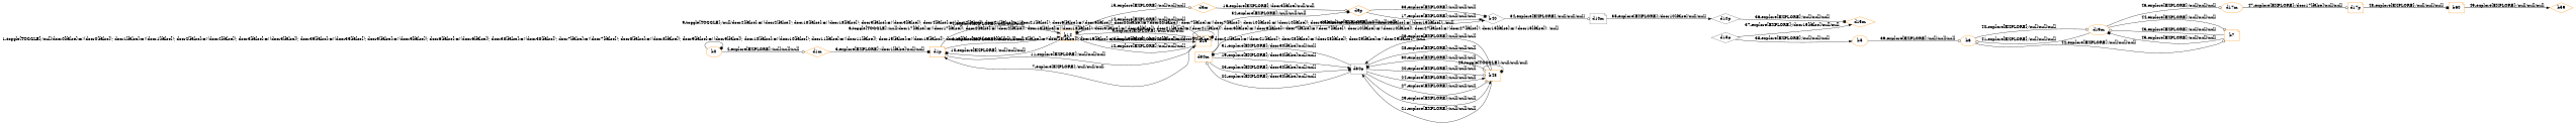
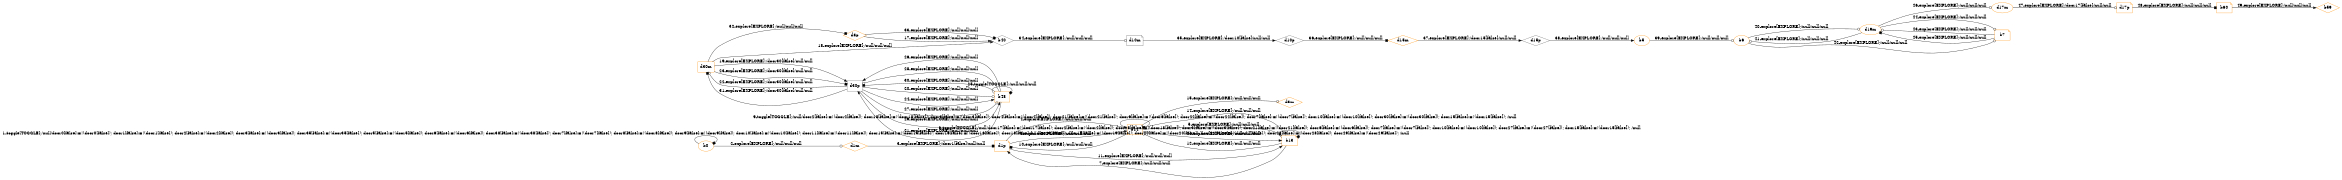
  digraph {
    rankdir=LR
    node [color=darkorange shape=diamond]
    edge [arrowhead=odot]
    b0 [shape=ellipse]
    d1m
    d1p [shape=note]
    b14 [shape=box]
    b13 [shape=note]
    d3m
    d3p
    b40 [color=gray40]
    d10m [color=gray40 shape=note]
    d30m [shape=box]
    d30p [color=gray40 shape=box]
    d10p [color=gray40]
    b48 [shape=box]
    d15m
    d15p [color=gray40]
    b5 [shape=ellipse]
    b6 [shape=ellipse]
    d19m [shape=ellipse]
    b7 [shape=note]
    d17m [shape=ellipse]
    d17p [shape=note]
    b60 [shape=note]
    b59
    b0 -> b0 [arrowhead=box label="1-toggle[TOGGLE];/null/door0[false]:=!(door0[false]); door1[false]:=!(door1[false]); door2[false]:=!(door2[false]); door3[false]:=!(door3[false]); door35[false]:=!(door35[false]); door5[false]:=!(door5[false]); door6[false]:=!(door6[false]); door38[false]:=!(door38[false]); door7[false]:=!(door7[false]); door8[false]:=!(door8[false]); door9[false]:=!(door9[false]); door10[false]:=!(door10[false]); door11[false]:=!(door11[false]); door15[false]:=!(door15[false]); door16[false]:=!(door16[false]); door18[false]:=!(door18[false]); door19[false]:=!(door19[false]); door20[false]:=!(door20[false]); door21[false]:=!(door21[false]); door28[false]:=!(door28[false]); door29[false]:=!(door29[false]); /null"]
    b0 -> d1m [label="2-explore[EXPLORE];/null/null/null"]
    d1m -> d1p [arrowhead=box label="3-explore[EXPLORE];/door1[false]/null/null"]
    d1p -> b14 [arrowhead=normal label="4-explore[EXPLORE];/null/null/null"]
    d1p -> b14 [arrowhead=normal label="8-explore[EXPLORE];/null/null/null"]
    d1p -> b13 [arrowhead=normal label="11-explore[EXPLORE];/null/null/null"]
    b14 -> d1p [arrowhead=box label="10-explore[EXPLORE];/null/null/null"]
    b14 -> b14 [label="9-toggle[TOGGLE];/null/door2[false]:=!(door2[false]); door18[false]:=!(door18[false]); door3[false]:=!(door3[false]); door4[false]:=!(door4[false]); door21[false]:=!(door21[false]); door6[false]:=!(door6[false]); door22[false]:=!(door22[false]); door7[false]:=!(door7[false]); door10[false]:=!(door10[false]); door30[false]:=!(door30[false]); door15[false]:=!(door15[false]); /null"]
    b14 -> b13 [arrowhead=normal label="5-explore[EXPLORE];/null/null/null"]
    b14 -> b13 [arrowhead=normal label="13-explore[EXPLORE];/null/null/null"]
    b14 -> d3m [label="15-explore[EXPLORE];/null/null/null"]
    b13 -> d1p [arrowhead=normal label="7-explore[EXPLORE];/null/null/null"]
    b13 -> b14 [label="12-explore[EXPLORE];/null/null/null"]
    b13 -> b14 [arrowhead=box label="14-explore[EXPLORE];/null/null/null"]
    b13 -> b13 [arrowhead=box label="6-toggle[TOGGLE];/null/door17[false]:=!(door17[false]); door2[false]:=!(door2[false]); door18[false]:=!(door18[false]); door3[false]:=!(door3[false]); door21[false]:=!(door21[false]); door6[false]:=!(door6[false]); door7[false]:=!(door7[false]); door10[false]:=!(door10[false]); door27[false]:=!(door27[false]); door15[false]:=!(door15[false]); /null"]
-   d3m -> d3p [label="16-explore[EXPLORE];/door3[false]/null/null"]
    d3p -> b40 [arrowhead=normal label="17-explore[EXPLORE];/null/null/null"]
    d3p -> b40 [arrowhead=box label="33-explore[EXPLORE];/null/null/null"]
    b40 -> d10m [label="34-explore[EXPLORE];/null/null/null"]
    d10m -> d10p [arrowhead=normal label="35-explore[EXPLORE];/door10[false]/null/null"]
    d30m -> d3p [arrowhead=box label="32-explore[EXPLORE];/null/null/null"]
    d30m -> b40 [arrowhead=normal label="18-explore[EXPLORE];/null/null/null"]
    d30m -> d30p [arrowhead=normal label="19-explore[EXPLORE];/door30[false]/null/null"]
    d30m -> d30p [arrowhead=box label="23-explore[EXPLORE];/door30[false]/null/null"]
    d30p -> d30m [label="22-explore[EXPLORE];/door30[false]/null/null"]
    d30p -> d30m [arrowhead=box label="31-explore[EXPLORE];/door30[false]/null/null"]
    d30p -> b48 [label="20-explore[EXPLORE];/null/null/null"]
    d30p -> b48 [arrowhead=normal label="24-explore[EXPLORE];/null/null/null"]
    d30p -> b48 [label="27-explore[EXPLORE];/null/null/null"]
    d30p -> b48 [arrowhead=normal label="29-explore[EXPLORE];/null/null/null"]
    d10p -> d15m [arrowhead=box label="36-explore[EXPLORE];/null/null/null"]
    b48 -> d30p [arrowhead=normal label="21-explore[EXPLORE];/null/null/null"]
    b48 -> d30p [arrowhead=normal label="26-explore[EXPLORE];/null/null/null"]
    b48 -> d30p [label="28-explore[EXPLORE];/null/null/null"]
    b48 -> d30p [arrowhead=box label="30-explore[EXPLORE];/null/null/null"]
    b48 -> b48 [arrowhead=box label="25-toggle[TOGGLE];/null/null/null"]
-   d15p -> d15m [arrowhead=normal label="37-explore[EXPLORE];/door15[false]/null/null"]
+   d15m -> d15p [arrowhead=normal label="37-explore[EXPLORE];/door15[false]/null/null"]
    d15p -> b5 [arrowhead=normal label="38-explore[EXPLORE];/null/null/null"]
    b5 -> b6 [label="39-explore[EXPLORE];/null/null/null"]
    b6 -> d19m [label="40-explore[EXPLORE];/null/null/null"]
    b6 -> b7 [label="42-explore[EXPLORE];/null/null/null"]
    d19m -> b6 [label="41-explore[EXPLORE];/null/null/null"]
    d19m -> b7 [label="44-explore[EXPLORE];/null/null/null"]
    d19m -> d17m [label="46-explore[EXPLORE];/null/null/null"]
    b7 -> d19m [label="43-explore[EXPLORE];/null/null/null"]
    b7 -> d19m [arrowhead=box label="45-explore[EXPLORE];/null/null/null"]
    d17m -> d17p [label="47-explore[EXPLORE];/door17[false]/null/null"]
    d17p -> b60 [arrowhead=box label="48-explore[EXPLORE];/null/null/null"]
    b60 -> b59 [arrowhead=normal label="49-explore[EXPLORE];/null/null/null"]
  }
